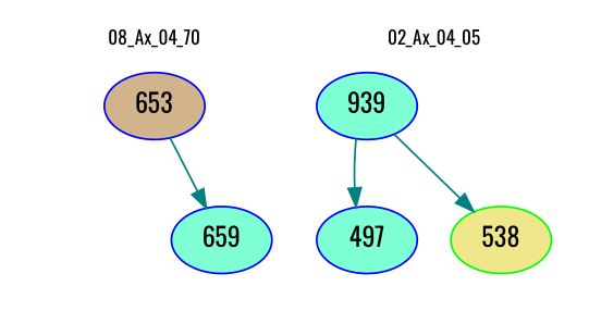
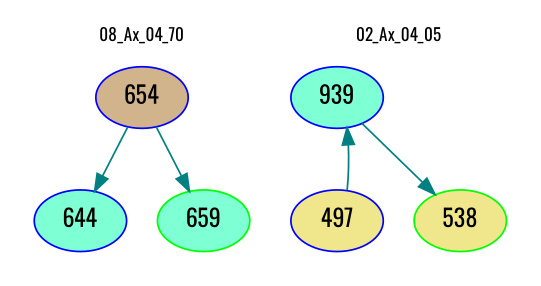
  digraph {
    fontname=Oswald
    node [color=blue fillcolor=aquamarine fontname=Oswald style=filled]
    edge [color=teal fontname=Oswald]
-   n1 [fillcolor=tan label=653]
-   n3 [label=659]
+   n1 [fillcolor=tan label=654]
+   n2 [label=644]
+   n3 [color=green label=659]
    n4 [label=939]
-   n5 [label=497]
+   n5 [fillcolor=khaki label=497]
    n6 [color=green fillcolor=khaki label=538]
    subgraph cluster_1 {
      color=white
      fontsize=10
      label="08_Ax_04_70"
      n1
+     n2
      n3
    }
    subgraph cluster_2 {
      color=white
      fontsize=10
      label="02_Ax_04_05"
      n4
      n5
      n6
    }
+   n1 -> n2
    n1 -> n3
-   n4 -> n5
+   n5 -> n4
    n4 -> n6
  }
